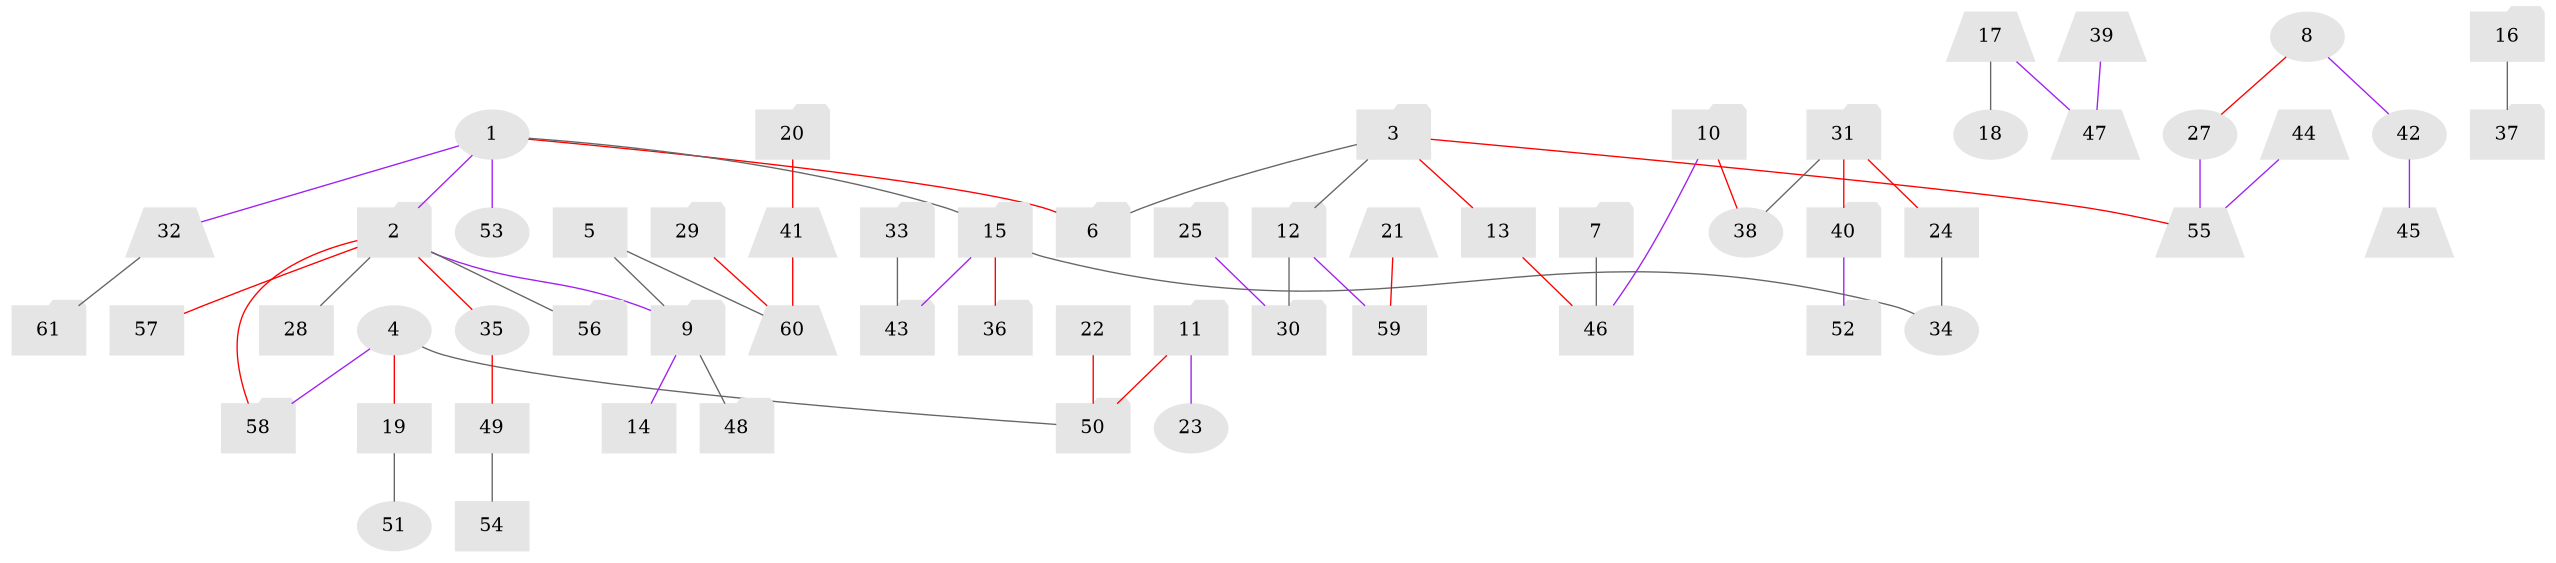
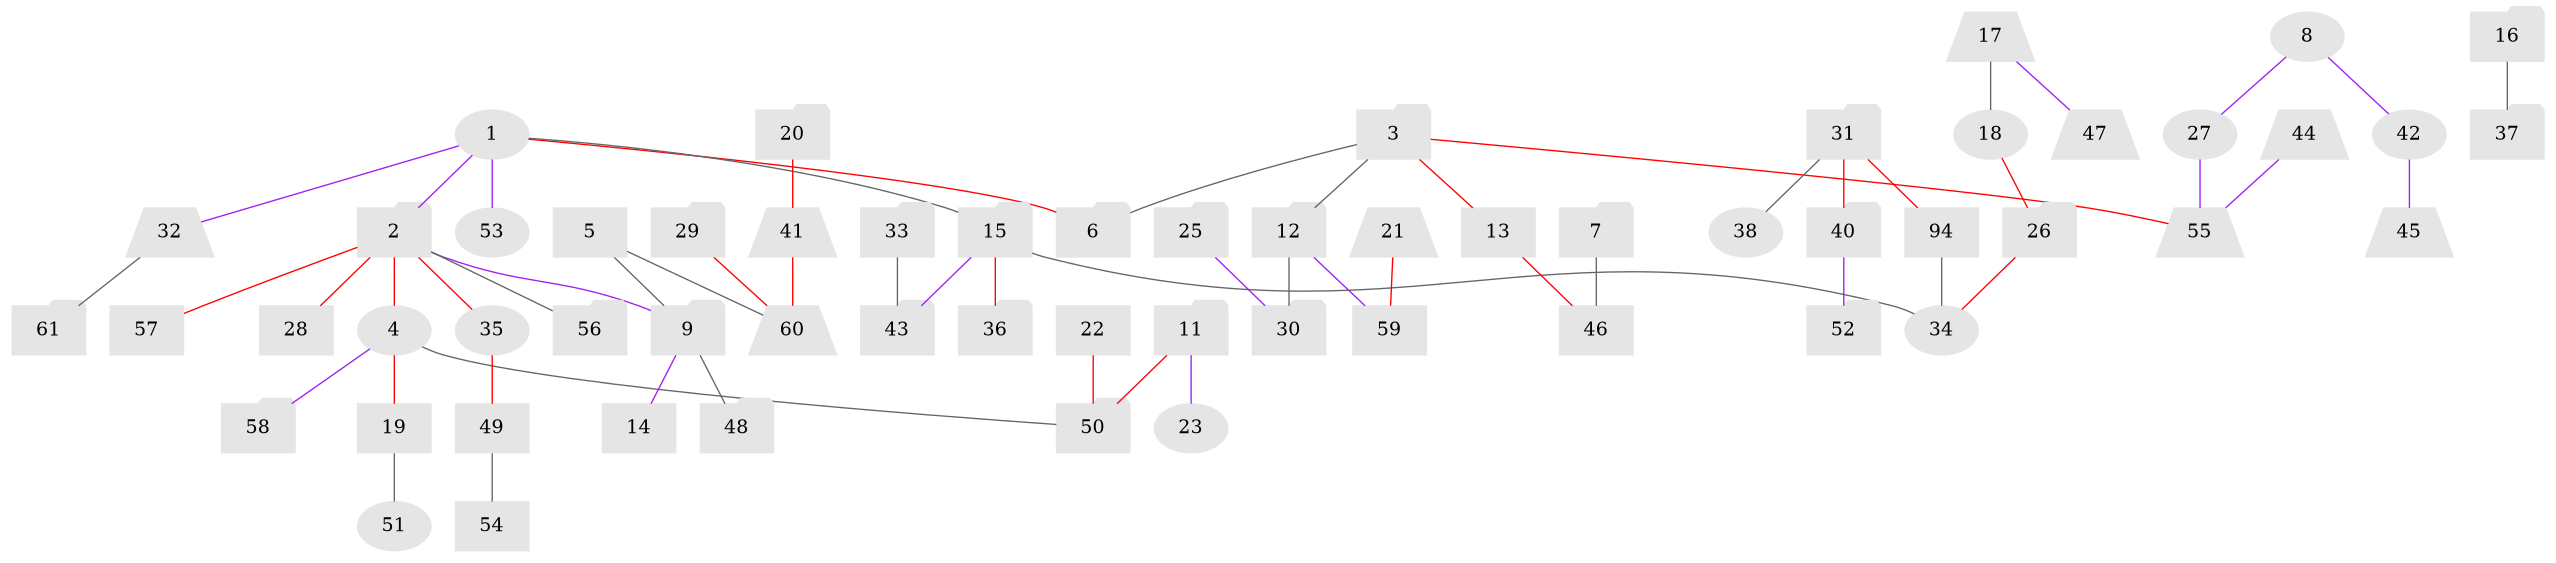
  graph {
    node [color=gray90 shape=folder style=filled]
    edge [color=red weight=1.0]
    1 [shape=ellipse]
    2
    6
    15
    32 [shape=trapezium]
    53 [shape=ellipse]
    4 [shape=ellipse]
    9
    28 [shape=box]
    35 [shape=ellipse]
    56
    57 [shape=box]
    34 [shape=ellipse]
    36
    43
    61
    19 [shape=box]
    50
    58
    14 [shape=box]
    48
    49 [shape=box]
    3
    12
    13 [shape=box]
    55 [shape=trapezium]
    30
    59 [shape=box]
    46 [shape=box]
    51 [shape=ellipse]
    5 [shape=box]
    60 [shape=trapezium]
    7
    8 [shape=ellipse]
    27 [shape=ellipse]
    42 [shape=ellipse]
    45 [shape=trapezium]
-   10
    38 [shape=ellipse]
    11
    23 [shape=ellipse]
    16
    37
-   24 [shape=box]
+   24 [shape=box label=94]
    17 [shape=trapezium]
    18 [shape=ellipse]
    47 [shape=trapezium]
+   26
    41 [shape=trapezium]
    20
    21 [shape=trapezium]
    22 [shape=box]
    25
    29
    31
    40
    52
    33
    54 [shape=box]
-   39 [shape=trapezium]
    44 [shape=trapezium]
    1 -- 2 [color=purple]
    1 -- 6
    1 -- 15 [color=gray40]
    1 -- 32 [color=purple]
    1 -- 53 [color=purple]
-   2 -- 58
+   2 -- 4
    2 -- 9 [color=purple]
-   2 -- 28 [color=gray40]
+   2 -- 28
    2 -- 35
    2 -- 56 [color=gray40]
    2 -- 57
    15 -- 34 [color=gray40]
    15 -- 36
    15 -- 43 [color=purple]
    32 -- 61 [color=gray40]
    4 -- 19
    4 -- 50 [color=gray40]
    4 -- 58 [color=purple]
    9 -- 14 [color=purple]
    9 -- 48 [color=gray40]
    35 -- 49
    19 -- 51 [color=gray40]
    49 -- 54 [color=gray40]
    3 -- 6 [color=gray40]
    3 -- 12 [color=gray40]
    3 -- 13
    3 -- 55
    12 -- 30 [color=gray40]
    12 -- 59 [color=purple]
    13 -- 46
    5 -- 9 [color=gray40]
    5 -- 60 [color=gray40]
    7 -- 46 [color=gray40]
-   8 -- 27
+   8 -- 27 [color=purple]
    8 -- 42 [color=purple]
    27 -- 55 [color=purple]
    42 -- 45 [color=purple]
-   10 -- 46 [color=purple]
-   10 -- 38
    11 -- 50
    11 -- 23 [color=purple]
    16 -- 37 [color=gray40]
    24 -- 34 [color=gray40]
    17 -- 18 [color=gray40]
    17 -- 47 [color=purple]
+   18 -- 26
+   26 -- 34
    41 -- 60
    20 -- 41
    21 -- 59
    22 -- 50
    25 -- 30 [color=purple]
    29 -- 60
    31 -- 38 [color=gray40]
    31 -- 24
    31 -- 40
    40 -- 52 [color=purple]
    33 -- 43 [color=gray40]
-   39 -- 47 [color=purple]
    44 -- 55 [color=purple]
  }
